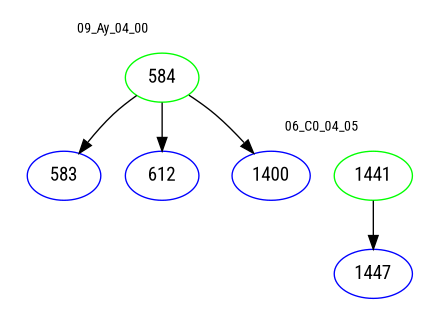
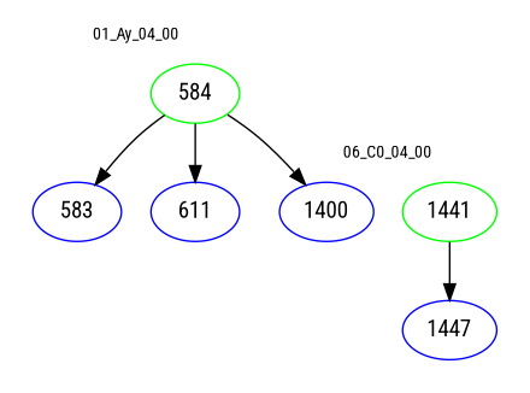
  digraph {
    fontname="Roboto Condensed"
    node [color=blue fontname="Roboto Condensed"]
    edge [color=black fontname="Roboto Condensed"]
    n1 [color=green label=584]
    n2 [label=583]
-   n3 [label=612]
+   n3 [label=611]
    n4 [color=green label=1441]
    n5 [label=1400]
    n6 [label=1447]
    subgraph cluster_1 {
      color=white
      fontsize=10
-     label="09_Ay_04_00"
+     label="01_Ay_04_00"
      n1
      n2
      n3
    }
    subgraph cluster_2 {
      color=white
      fontsize=10
-     label="06_C0_04_05"
+     label="06_C0_04_00"
      n4
      n5
      n6
    }
    n1 -> n2
    n1 -> n3
    n1 -> n5
    n4 -> n6
  }
